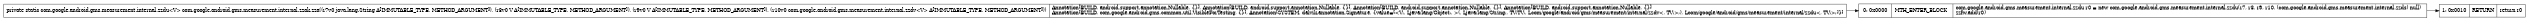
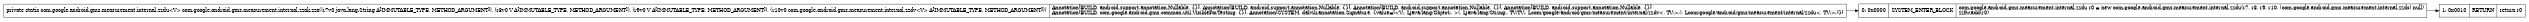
  digraph {
    rankdir=LR
    node [shape=record]
-   n1 [label="{0\:\ 0x0000|MTH_ENTER_BLOCK\l|com.google.android.gms.measurement.internal.zzdu r0 = new com.google.android.gms.measurement.internal.zzdu(r7, r8, r9, r10, (com.google.android.gms.measurement.internal.zzds) null)\lzzfw.add(r0)\l}"]
+   n1 [label="{0\:\ 0x0000|SYSTEM_ENTER_BLOCK\l|com.google.android.gms.measurement.internal.zzdu r0 = new com.google.android.gms.measurement.internal.zzdu(r7, r8, r9, r10, (com.google.android.gms.measurement.internal.zzds) null)\lzzfw.add(r0)\l}"]
    n2 [label="{1\:\ 0x0010|RETURN\l|return r0\l}"]
    n3 [label="{private static com.google.android.gms.measurement.internal.zzdu\<V\> com.google.android.gms.measurement.internal.zzak.zza((r7v0 java.lang.String A[IMMUTABLE_TYPE, METHOD_ARGUMENT]), (r8v0 V A[IMMUTABLE_TYPE, METHOD_ARGUMENT]), (r9v0 V A[IMMUTABLE_TYPE, METHOD_ARGUMENT]), (r10v0 com.google.android.gms.measurement.internal.zzdv\<V\> A[IMMUTABLE_TYPE, METHOD_ARGUMENT]))  | Annotation[BUILD, android.support.annotation.Nullable, \{\}], Annotation[BUILD, android.support.annotation.Nullable, \{\}], Annotation[BUILD, android.support.annotation.Nullable, \{\}], Annotation[BUILD, android.support.annotation.Nullable, \{\}]\lAnnotation[BUILD, com.google.android.gms.common.util.VisibleForTesting, \{\}], Annotation[SYSTEM, dalvik.annotation.Signature, \{value=[\<V:, Ljava\/lang\/Object;, \>(, Ljava\/lang\/String;, TV;TV;, Lcom\/google\/android\/gms\/measurement\/internal\/zzdv\<, TV;\>;), Lcom\/google\/android\/gms\/measurement\/internal\/zzdu\<, TV;\>;]\}]\l}"]
    n1 -> n2
    n3 -> n1
  }
